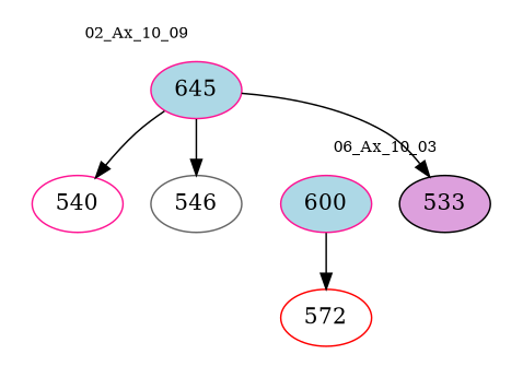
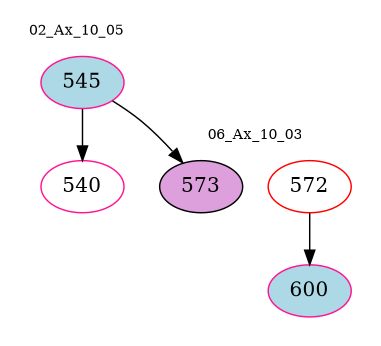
  digraph {
    node [color=deeppink fillcolor=white style=filled]
    edge [color=black]
    n1 [color=red label=572]
-   n2 [color=black fillcolor=plum label=533]
+   n2 [color=black fillcolor=plum label=573]
    n3 [fillcolor=lightblue label=600]
-   n4 [fillcolor=lightblue label=645]
+   n4 [fillcolor=lightblue label=545]
    n5 [label=540]
-   n6 [color=gray40 label=546]
    subgraph cluster_1 {
      color=white
      fontsize=10
      label="06_Ax_10_03"
      n1
      n2
      n3
    }
    subgraph cluster_2 {
      color=white
      fontsize=10
-     label="02_Ax_10_09"
+     label="02_Ax_10_05"
      n4
      n5
-     n6
    }
-   n3 -> n1
+   n1 -> n3
    n4 -> n2
    n4 -> n5
-   n4 -> n6
  }
